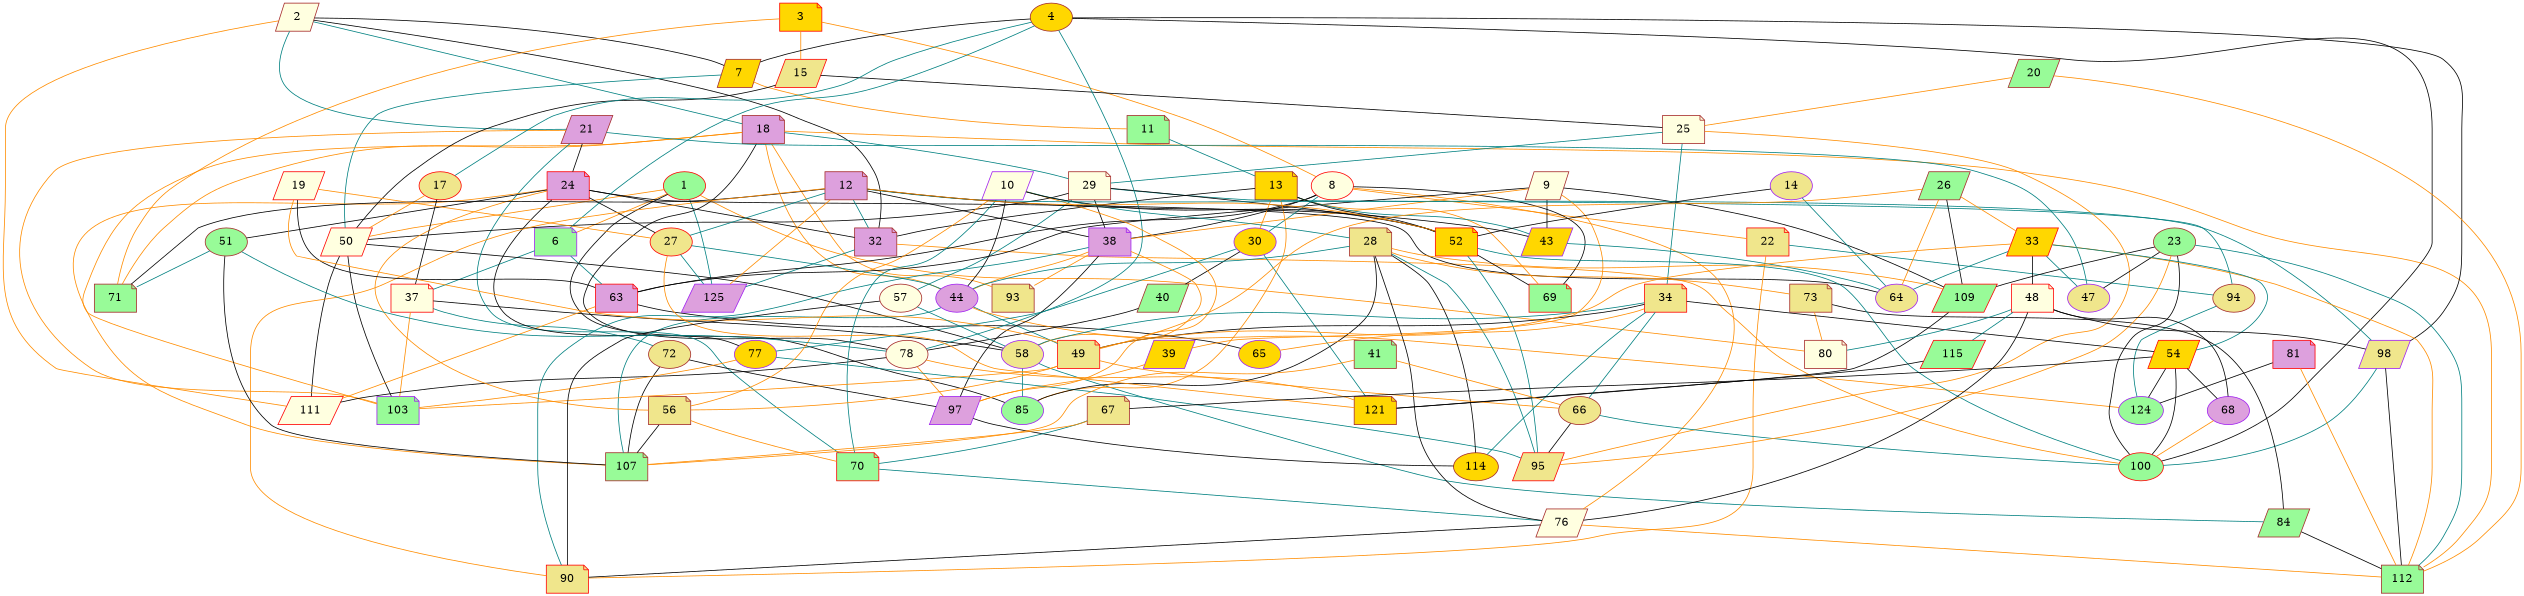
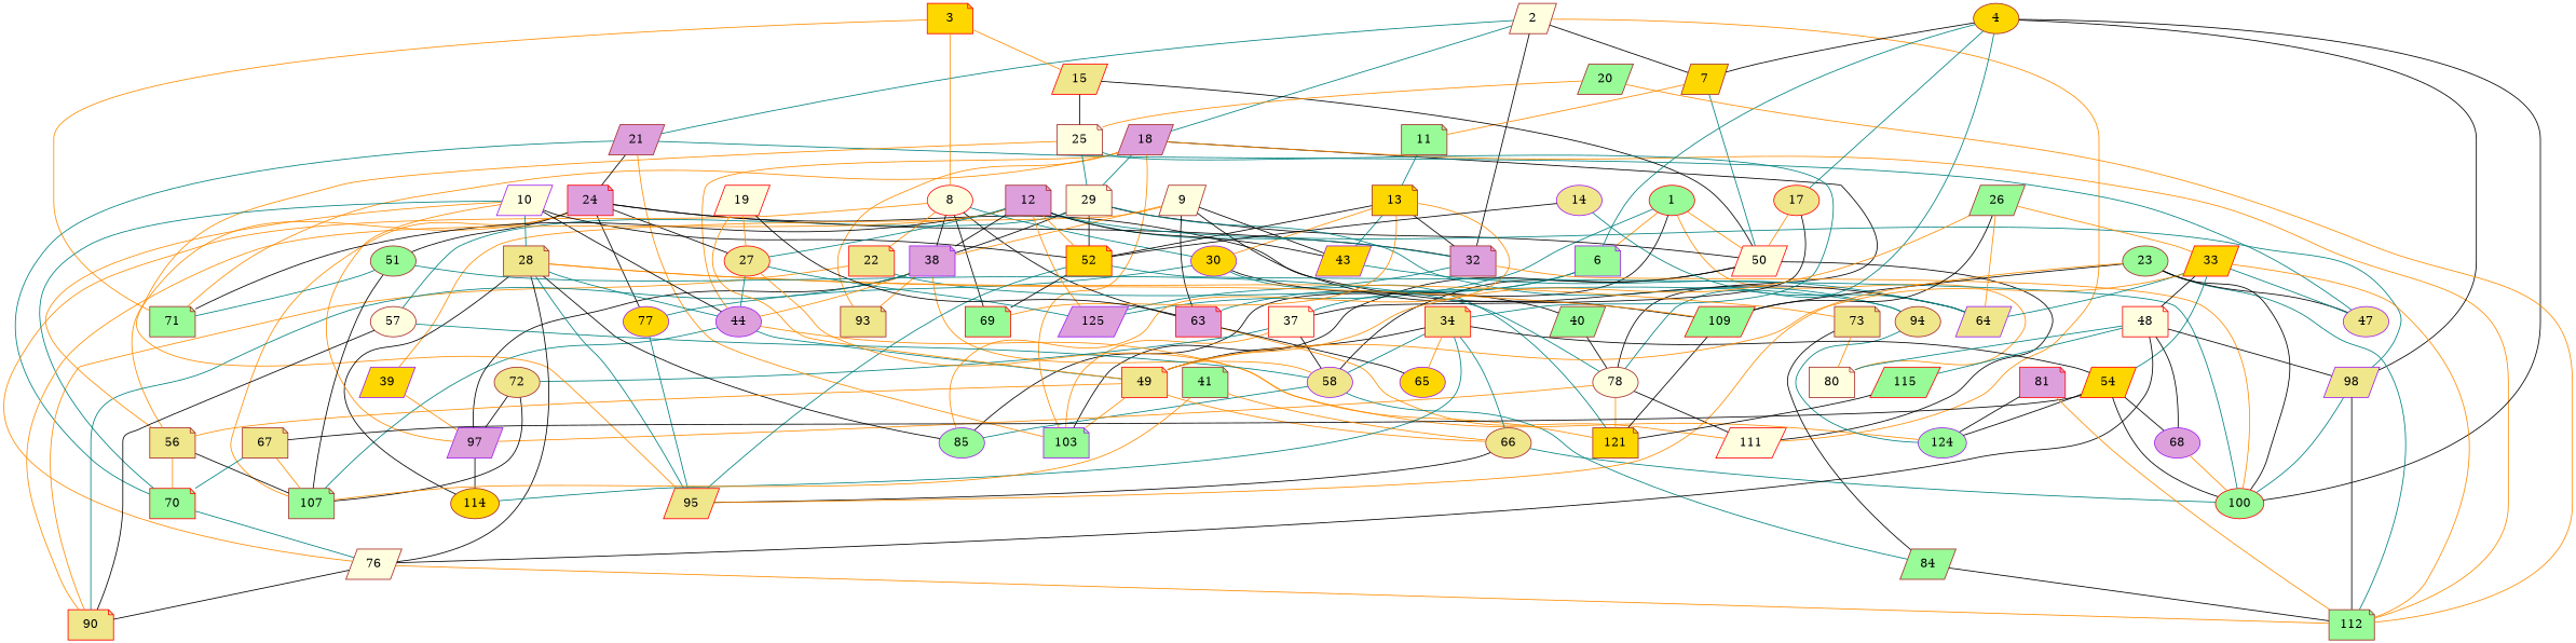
  graph {
    node [color=brown fillcolor=palegreen shape=note style=filled]
    edge [color=black]
    1 [color=red shape=ellipse super="+129"]
    6 [color=purple super="+89"]
    50 [color=red fillcolor=lightyellow shape=parallelogram super="+92"]
    80 [fillcolor=lightyellow super="+101"]
    85 [color=purple shape=ellipse super="+113"]
    125 [color=purple fillcolor=plum shape=parallelogram]
    37 [color=red fillcolor=lightyellow super="+110"]
    63 [color=red fillcolor=plum super="+87"]
    111 [color=red fillcolor=lightyellow shape=parallelogram]
    103 [color=purple]
    58 [color=purple fillcolor=khaki shape=ellipse super="+88"]
    2 [fillcolor=lightyellow shape=parallelogram super="+55"]
    7 [fillcolor=gold shape=parallelogram]
-   18 [fillcolor=plum super="+86"]
+   18 [fillcolor=plum shape=parallelogram super="+86"]
    21 [fillcolor=plum shape=parallelogram]
    32 [fillcolor=plum super="+53"]
    11
    71 [super="+75"]
    78 [fillcolor=lightyellow shape=ellipse super="+120"]
    44 [color=purple fillcolor=plum shape=ellipse super="+116"]
    29 [fillcolor=lightyellow super="+99"]
    93 [fillcolor=khaki]
    112 [super="+126"]
    70 [color=red]
    24 [color=red fillcolor=plum super="+96"]
    47 [color=purple fillcolor=khaki shape=ellipse]
    100 [color=red shape=ellipse super="+130"]
    8 [color=red fillcolor=lightyellow shape=ellipse super="+60"]
    22 [color=red fillcolor=khaki]
    30 [color=purple fillcolor=gold shape=ellipse super="+59"]
    38 [color=purple fillcolor=plum super="+106"]
    69 [color=red]
    76 [fillcolor=lightyellow shape=parallelogram]
    3 [color=red fillcolor=gold]
    15 [color=red fillcolor=khaki shape=parallelogram]
    25 [fillcolor=lightyellow super="+42"]
    4 [fillcolor=gold shape=ellipse super="+31"]
    17 [color=red fillcolor=khaki shape=ellipse]
    98 [color=purple fillcolor=khaki shape=parallelogram]
    97 [color=purple fillcolor=plum shape=parallelogram super="+118"]
    121 [fillcolor=gold]
    9 [fillcolor=lightyellow shape=parallelogram super="+61"]
    43 [color=purple fillcolor=gold shape=parallelogram super="+45"]
    39 [color=purple fillcolor=gold shape=parallelogram]
    109 [color=red shape=parallelogram]
-   64 [color=purple fillcolor=khaki shape=ellipse]
+   64 [color=purple fillcolor=khaki shape=parallelogram]
    72 [fillcolor=khaki shape=ellipse]
    107
    65 [color=purple fillcolor=gold shape=ellipse]
    13 [fillcolor=gold super="+128"]
    90 [color=red fillcolor=khaki super="+108"]
    94 [fillcolor=khaki shape=ellipse]
    77 [color=purple fillcolor=gold shape=ellipse super="+119"]
    40 [shape=parallelogram]
    28 [fillcolor=khaki super="+62"]
    95 [color=red fillcolor=khaki shape=parallelogram super="+105"]
    73 [fillcolor=khaki]
    114 [fillcolor=gold shape=ellipse]
    10 [color=purple fillcolor=lightyellow shape=parallelogram]
    52 [color=red fillcolor=gold super="+91"]
    56 [fillcolor=khaki super="+102"]
    49 [color=red fillcolor=khaki super="+82"]
    124 [color=purple shape=ellipse]
    12 [fillcolor=plum super="+117"]
    27 [color=red fillcolor=khaki shape=ellipse super="+83"]
    14 [color=purple fillcolor=khaki shape=ellipse]
    34 [color=red fillcolor=khaki super="+46"]
    19 [color=red fillcolor=lightyellow shape=parallelogram super="+74"]
    57 [fillcolor=lightyellow shape=ellipse]
    66 [fillcolor=khaki shape=ellipse]
    20 [shape=parallelogram]
    51 [shape=ellipse]
    23 [shape=ellipse super="+35"]
    54 [color=red fillcolor=gold shape=parallelogram super="+104"]
    26 [shape=parallelogram super="+122"]
    33 [color=red fillcolor=gold shape=parallelogram super="+127"]
    48 [color=red fillcolor=lightyellow super="+79"]
    84 [shape=parallelogram super="+123"]
    68 [color=purple fillcolor=plum shape=ellipse]
    115 [color=red shape=parallelogram]
    67 [fillcolor=khaki]
    41
    81 [color=red fillcolor=plum]
    1 -- 6 [color=darkorange]
    1 -- 50 [color=darkorange]
    1 -- 80 [color=darkorange weight=2]
    1 -- 85
    1 -- 125 [color=teal]
    6 -- 37 [color=teal]
    6 -- 63 [color=teal]
    50 -- 111
    50 -- 103
    50 -- 58
    37 -- 103 [color=darkorange]
    37 -- 58
    37 -- 72 [color=teal]
    63 -- 111 [color=darkorange]
    63 -- 65
    58 -- 85 [color=teal]
    58 -- 84 [color=teal]
    2 -- 111 [color=darkorange]
    2 -- 7
    2 -- 18 [color=teal]
    2 -- 21 [color=teal]
    2 -- 32
    7 -- 50 [color=teal]
    7 -- 11 [color=darkorange]
    18 -- 103 [color=darkorange]
    18 -- 71 [color=darkorange]
    18 -- 78
    18 -- 44 [color=darkorange]
    18 -- 29 [color=teal]
    18 -- 93 [color=darkorange]
    18 -- 112 [color=darkorange]
    21 -- 103 [color=darkorange]
    21 -- 70 [color=teal]
    21 -- 24
    21 -- 47 [color=teal]
    32 -- 125 [color=teal]
    32 -- 100 [color=darkorange]
    11 -- 13 [color=teal]
    78 -- 111
    78 -- 97 [color=darkorange]
    78 -- 121 [color=darkorange]
    44 -- 107 [color=teal]
    44 -- 49 [color=teal]
    44 -- 124 [color=darkorange]
    29 -- 50 [weight=2]
    29 -- 38
    29 -- 94 [color=teal]
    29 -- 52
    29 -- 57 [color=teal]
    70 -- 76 [color=teal]
    24 -- 32
    24 -- 64
    24 -- 107 [color=darkorange]
    24 -- 77
    24 -- 56 [color=darkorange]
    24 -- 27
    24 -- 51
    8 -- 63
    8 -- 22 [color=darkorange]
    8 -- 30 [color=teal]
    8 -- 38
    8 -- 69
    8 -- 76 [color=darkorange]
    22 -- 90 [color=darkorange]
    22 -- 94 [color=teal]
    30 -- 121 [color=teal]
    30 -- 77 [color=teal]
    30 -- 40
    38 -- 58 [color=darkorange]
    38 -- 44 [color=darkorange]
    38 -- 93 [color=darkorange]
    38 -- 97
    38 -- 90 [color=teal]
    76 -- 112 [color=darkorange]
    76 -- 90
    3 -- 71 [color=darkorange]
    3 -- 8 [color=darkorange]
    3 -- 15 [color=darkorange]
    15 -- 50
    15 -- 25
    25 -- 29 [color=teal]
    25 -- 95 [color=darkorange]
    25 -- 34 [color=teal]
    4 -- 6 [color=teal]
    4 -- 7
    4 -- 78 [color=teal]
    4 -- 100
    4 -- 17 [color=teal]
    4 -- 98
    17 -- 50 [color=darkorange]
    17 -- 37
    98 -- 112
    98 -- 100 [color=teal]
    97 -- 114
    9 -- 63
    9 -- 38 [color=darkorange]
    9 -- 43
    9 -- 39 [color=darkorange]
    9 -- 109
    43 -- 64 [color=teal]
    39 -- 97 [color=darkorange]
    109 -- 121
    72 -- 97
    72 -- 107
    13 -- 85 [color=darkorange]
    13 -- 32
    13 -- 30 [color=darkorange]
    13 -- 69 [color=darkorange]
    13 -- 43 [color=teal]
    13 -- 52
    94 -- 124 [color=teal]
-   77 -- 103 [color=darkorange]
    77 -- 95 [color=teal]
    40 -- 78
    28 -- 85
    28 -- 44 [color=teal]
    28 -- 76
    28 -- 109 [color=darkorange]
    28 -- 95 [color=teal weight=2]
    28 -- 73 [color=darkorange]
    28 -- 114
    73 -- 80 [color=darkorange]
    73 -- 84
    10 -- 44 [weight=2]
    10 -- 70 [color=teal]
    10 -- 97 [color=darkorange]
    10 -- 28 [color=teal]
    10 -- 52
    10 -- 56 [color=darkorange]
    52 -- 100 [color=teal]
    52 -- 69
    52 -- 95 [color=teal]
    56 -- 70 [color=darkorange]
    56 -- 107
    49 -- 103 [color=darkorange]
    49 -- 56 [color=darkorange]
    49 -- 66 [color=darkorange]
    12 -- 125 [color=darkorange]
    12 -- 32 [color=teal]
    12 -- 71
    12 -- 38
    12 -- 98 [color=teal]
    12 -- 43
    12 -- 90 [color=darkorange]
    12 -- 52 [color=darkorange]
    12 -- 27 [color=teal]
    27 -- 125 [color=teal]
    27 -- 44 [color=teal]
    27 -- 121 [color=darkorange]
    14 -- 64 [color=teal]
    14 -- 52
    34 -- 58 [color=teal]
    34 -- 65 [color=darkorange]
    34 -- 114 [color=teal]
    34 -- 49
    34 -- 66 [color=teal]
    34 -- 54
    19 -- 63
    19 -- 49 [color=darkorange]
    19 -- 27 [color=darkorange]
    57 -- 58 [color=teal]
    57 -- 90
    66 -- 100 [color=teal]
    66 -- 95
    20 -- 112 [color=darkorange]
    20 -- 25 [color=darkorange]
    51 -- 71 [color=teal]
    51 -- 78 [color=teal]
    51 -- 107
    23 -- 112 [color=teal]
    23 -- 47
    23 -- 100
    23 -- 109
    23 -- 95 [color=darkorange]
    54 -- 100
    54 -- 124
    54 -- 68
    54 -- 67
    26 -- 109
    26 -- 64 [color=darkorange]
    26 -- 49 [color=darkorange]
    26 -- 33 [color=darkorange]
    33 -- 112 [color=darkorange]
    33 -- 47 [color=teal]
    33 -- 64 [color=teal]
    33 -- 49 [color=darkorange]
    33 -- 54 [color=teal]
    33 -- 48
    48 -- 80 [color=teal]
    48 -- 76
    48 -- 98
    48 -- 68
    48 -- 115 [color=teal]
    84 -- 112 [weight=2]
    68 -- 100 [color=darkorange]
    115 -- 121
    67 -- 70 [color=teal]
    67 -- 107 [color=darkorange]
    41 -- 107 [color=darkorange]
    41 -- 66 [color=darkorange]
    81 -- 112 [color=darkorange]
    81 -- 124
  }
